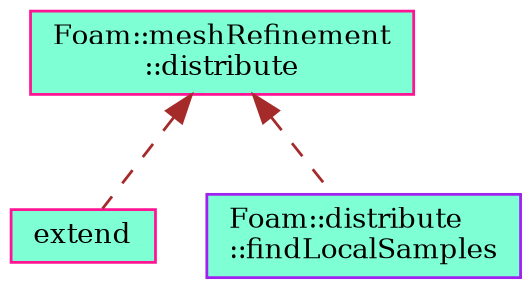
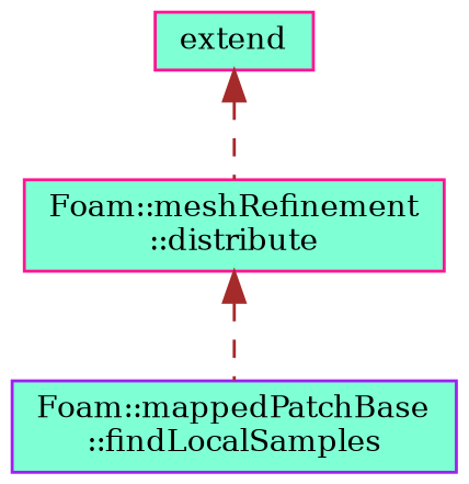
  digraph {
    fontname="DejaVu Serif"
    rankdir=TB
    node [color=deeppink fillcolor=aquamarine fontname="DejaVu Serif" fontsize=10 shape=box style=filled]
    edge [color=brown dir=back fontname="DejaVu Serif" fontsize=10 labelfontname=Helvetica labelfontsize=10 style=dashed]
    n1 [fontcolor=black height=0.2 label=extend width=0.4]
    n2 [height=0.2 label="Foam::meshRefinement\l::distribute" width=0.4]
-   n3 [color=purple height=0.2 label="Foam::distribute\l::findLocalSamples" width=0.4]
-   n2 -> n1
+   n3 [color=purple height=0.2 label="Foam::mappedPatchBase\l::findLocalSamples" width=0.4]
+   n1 -> n2
    n2 -> n3
  }
